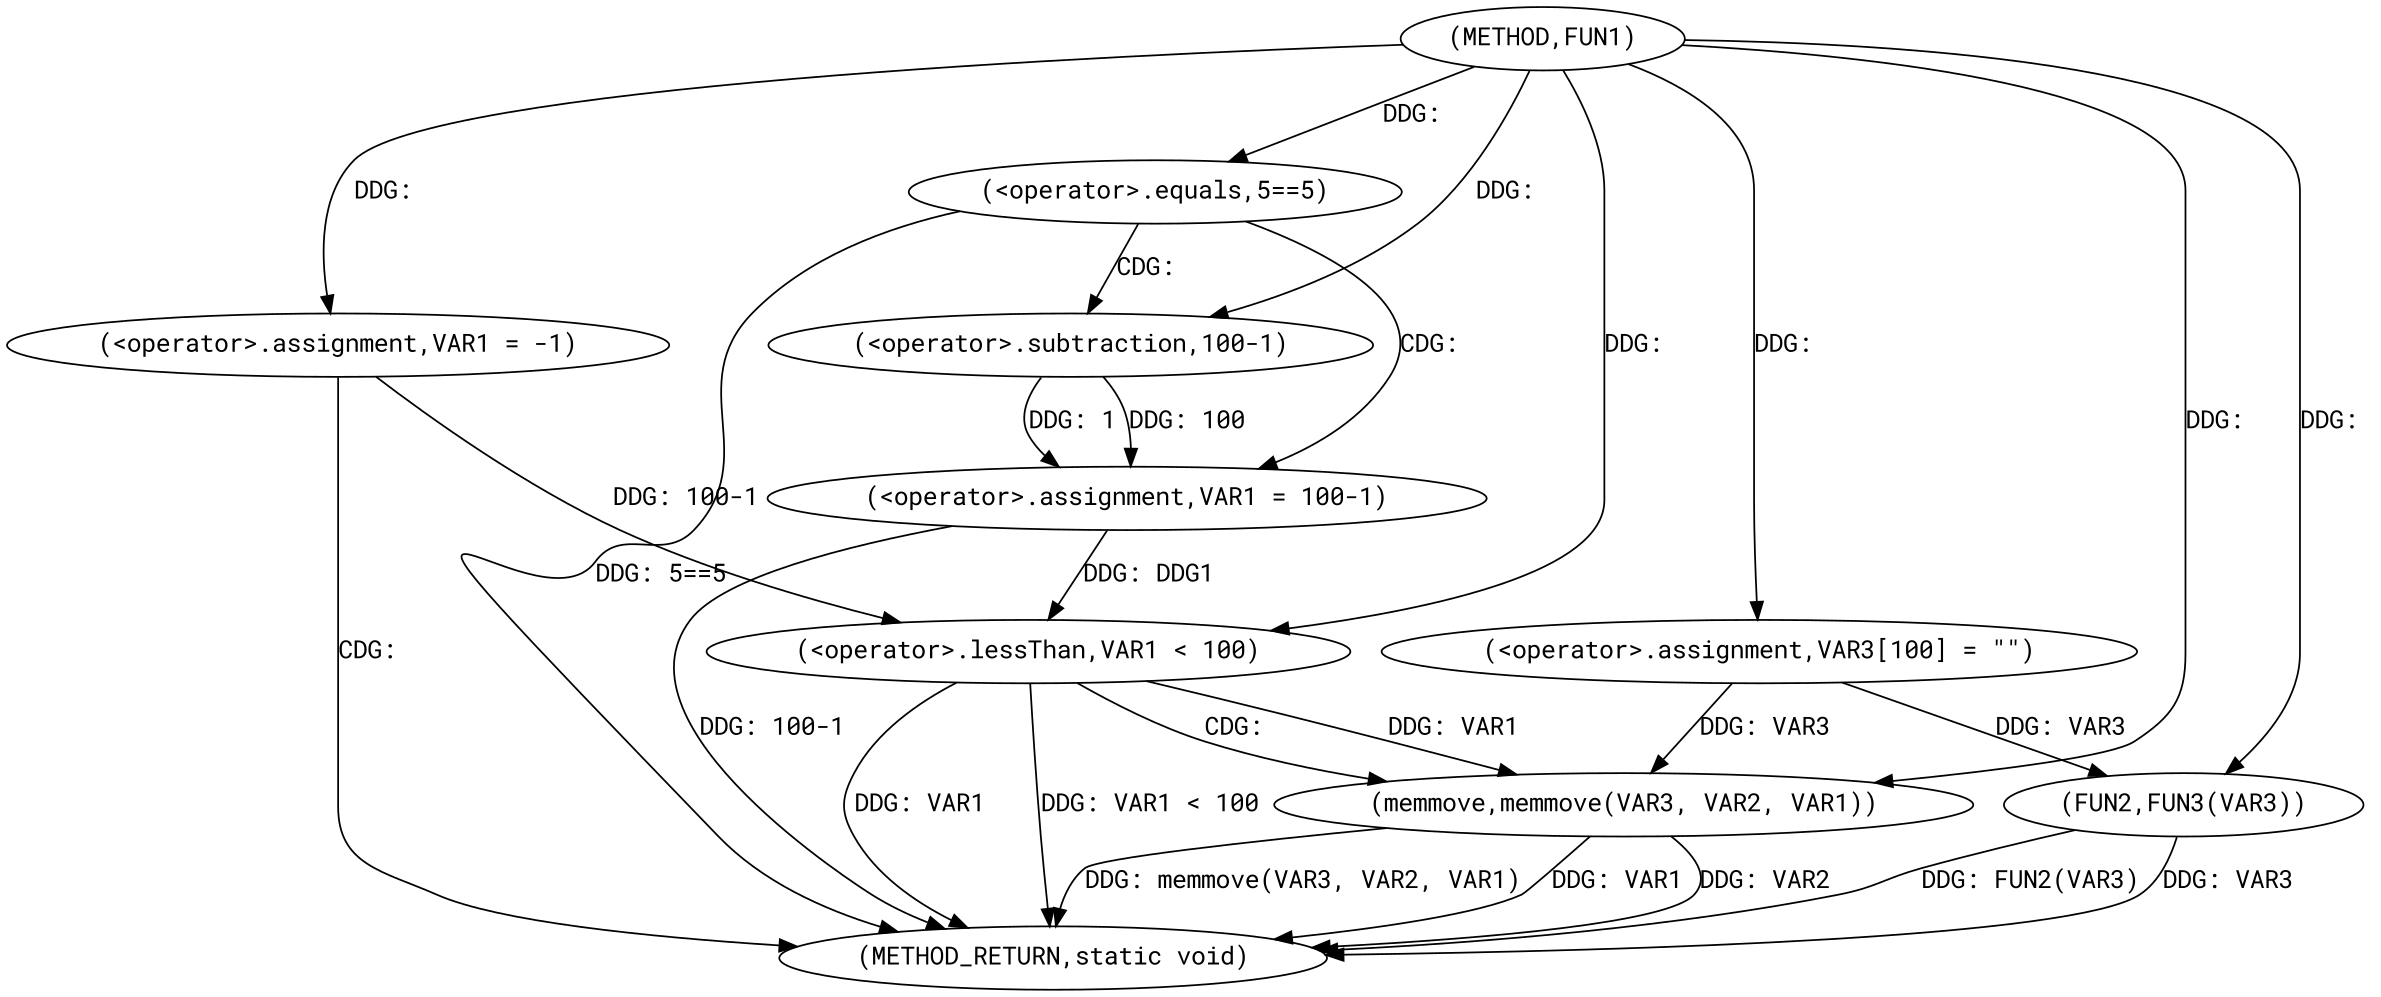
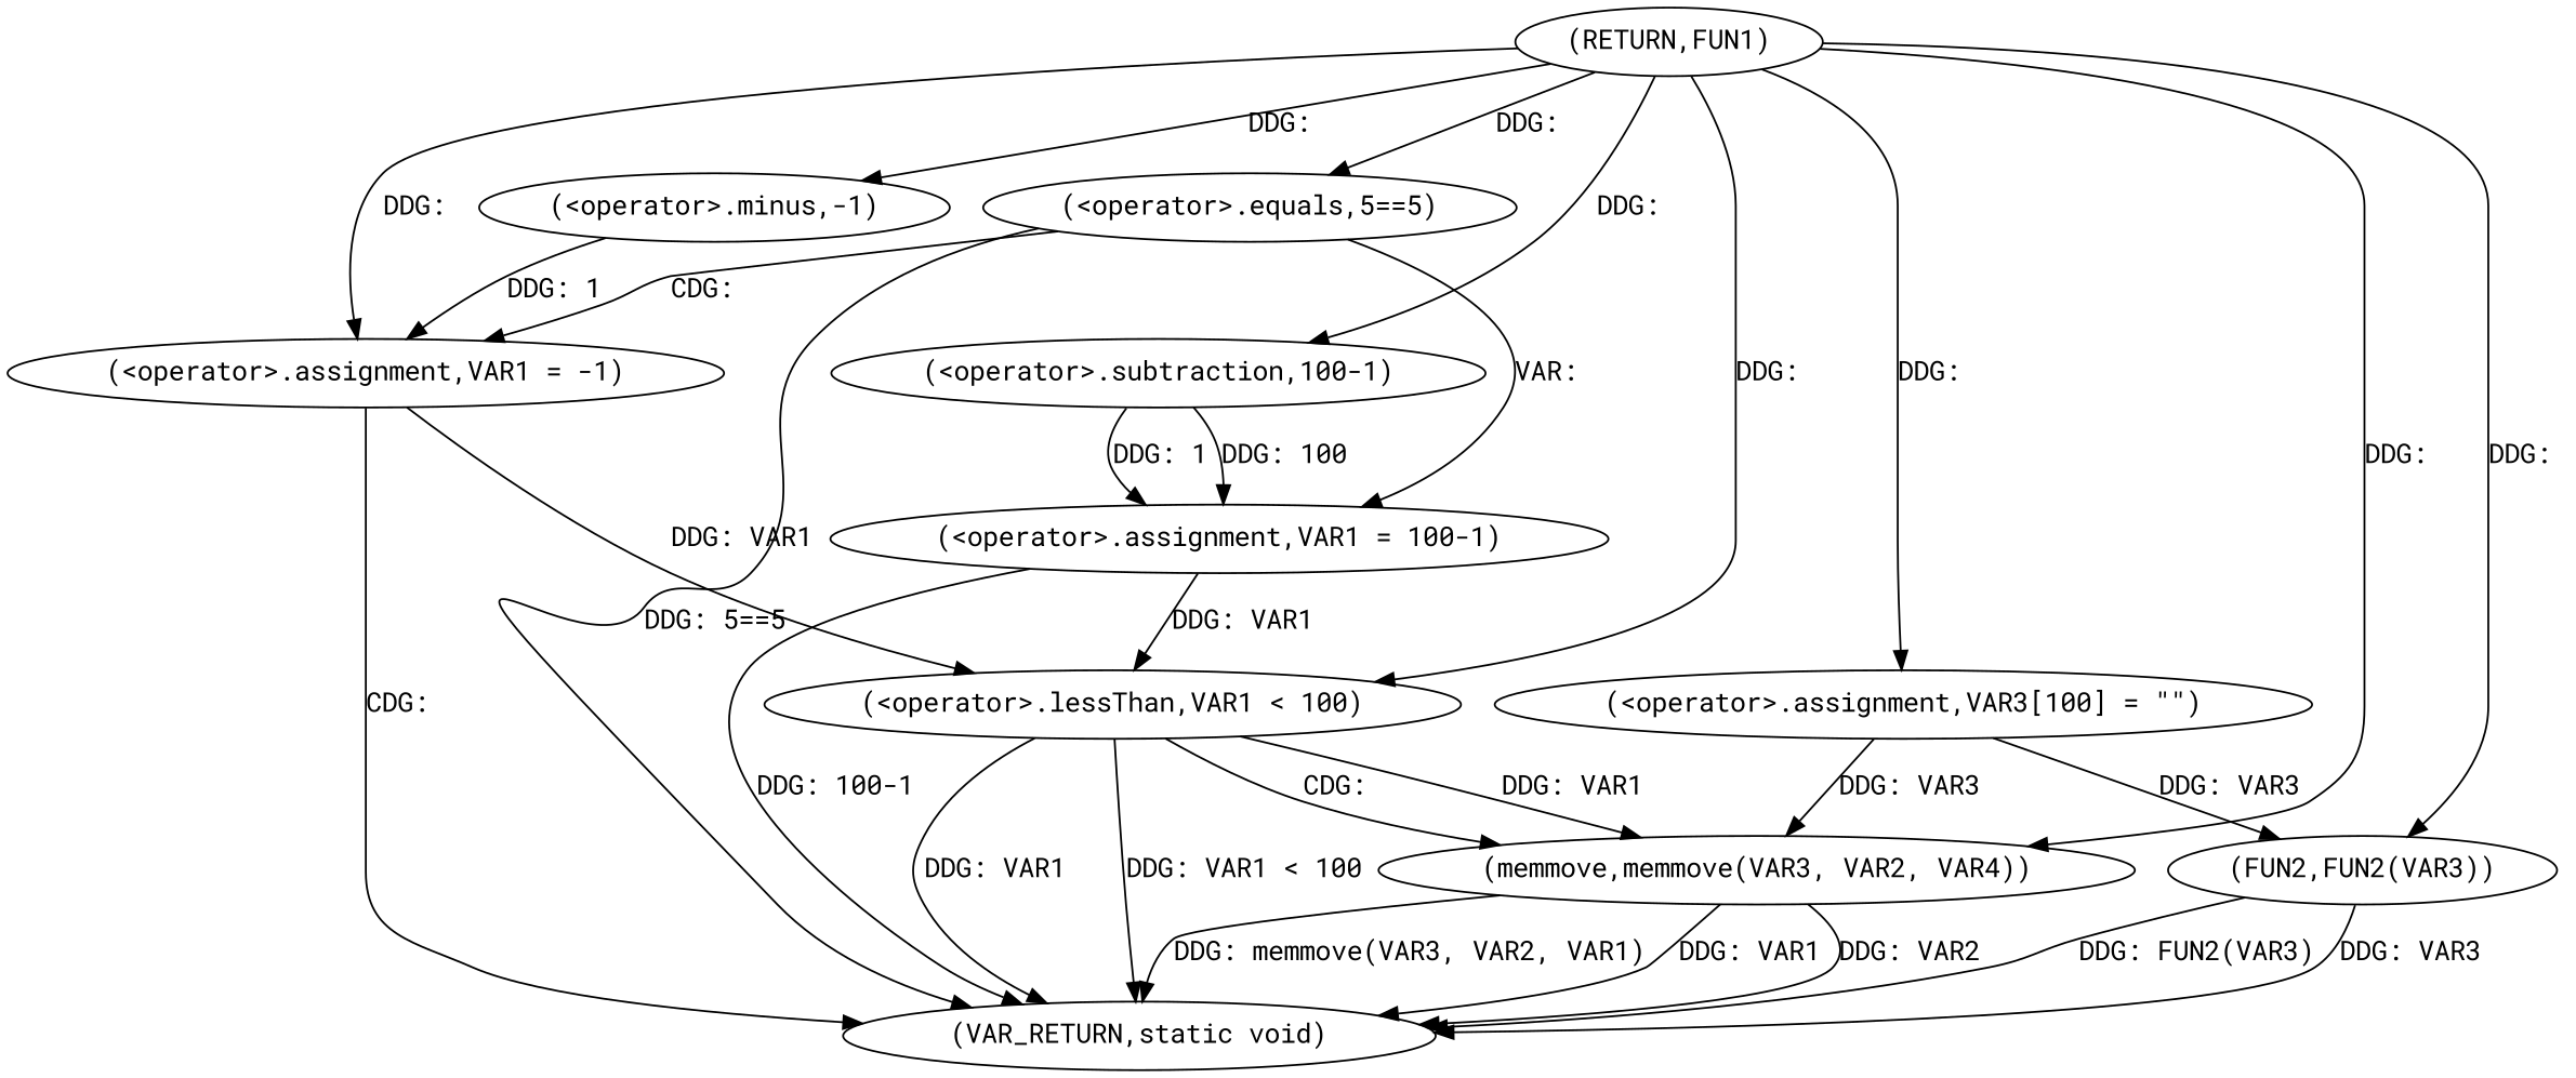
  digraph {
    fontname="Roboto Mono"
    node [fontname="Roboto Mono"]
    edge [fontname="Roboto Mono"]
-   n1 [label="(METHOD,FUN1)"]
+   n1 [label="(RETURN,FUN1)"]
    n2 [label="(<operator>.assignment,VAR1 = -1)"]
+   n3 [label="(<operator>.minus,-1)"]
    n4 [label="(<operator>.equals,5==5)"]
    n5 [label="(<operator>.subtraction,100-1)"]
    n6 [label="(<operator>.assignment,VAR3[100] = \"\")"]
    n7 [label="(<operator>.lessThan,VAR1 < 100)"]
-   n8 [label="(memmove,memmove(VAR3, VAR2, VAR1))"]
-   n9 [label="(FUN2,FUN3(VAR3))"]
-   n10 [label="(METHOD_RETURN,static void)"]
+   n8 [label="(memmove,memmove(VAR3, VAR2, VAR4))"]
+   n9 [label="(FUN2,FUN2(VAR3))"]
+   n10 [label="(VAR_RETURN,static void)"]
    n11 [label="(<operator>.assignment,VAR1 = 100-1)"]
    n1 -> n2 [label="DDG: "]
+   n1 -> n3 [label="DDG: "]
    n1 -> n4 [label="DDG: "]
    n1 -> n5 [label="DDG: "]
    n1 -> n6 [label="DDG: "]
    n1 -> n7 [label="DDG: "]
    n1 -> n8 [label="DDG: "]
    n1 -> n9 [label="DDG: "]
-   n2 -> n7 [label="DDG: 100-1"]
+   n2 -> n7 [label="DDG: VAR1"]
    n2 -> n10 [label="CDG: "]
-   n4 -> n5 [label="CDG: "]
+   n3 -> n2 [label="DDG: 1"]
+   n4 -> n2 [label="CDG: "]
    n4 -> n10 [label="DDG: 5==5"]
-   n4 -> n11 [label="CDG: "]
+   n4 -> n11 [label="VAR: "]
    n5 -> n11 [label="DDG: 100"]
    n5 -> n11 [label="DDG: 1"]
    n6 -> n8 [label="DDG: VAR3"]
    n6 -> n9 [label="DDG: VAR3"]
    n7 -> n8 [label="DDG: VAR1"]
    n7 -> n8 [label="CDG: "]
    n7 -> n10 [label="DDG: VAR1"]
    n7 -> n10 [label="DDG: VAR1 < 100"]
    n8 -> n10 [label="DDG: VAR2"]
    n8 -> n10 [label="DDG: memmove(VAR3, VAR2, VAR1)"]
    n8 -> n10 [label="DDG: VAR1"]
    n9 -> n10 [label="DDG: FUN2(VAR3)"]
    n9 -> n10 [label="DDG: VAR3"]
-   n11 -> n7 [label="DDG: DDG1"]
+   n11 -> n7 [label="DDG: VAR1"]
    n11 -> n10 [label="DDG: 100-1"]
  }
